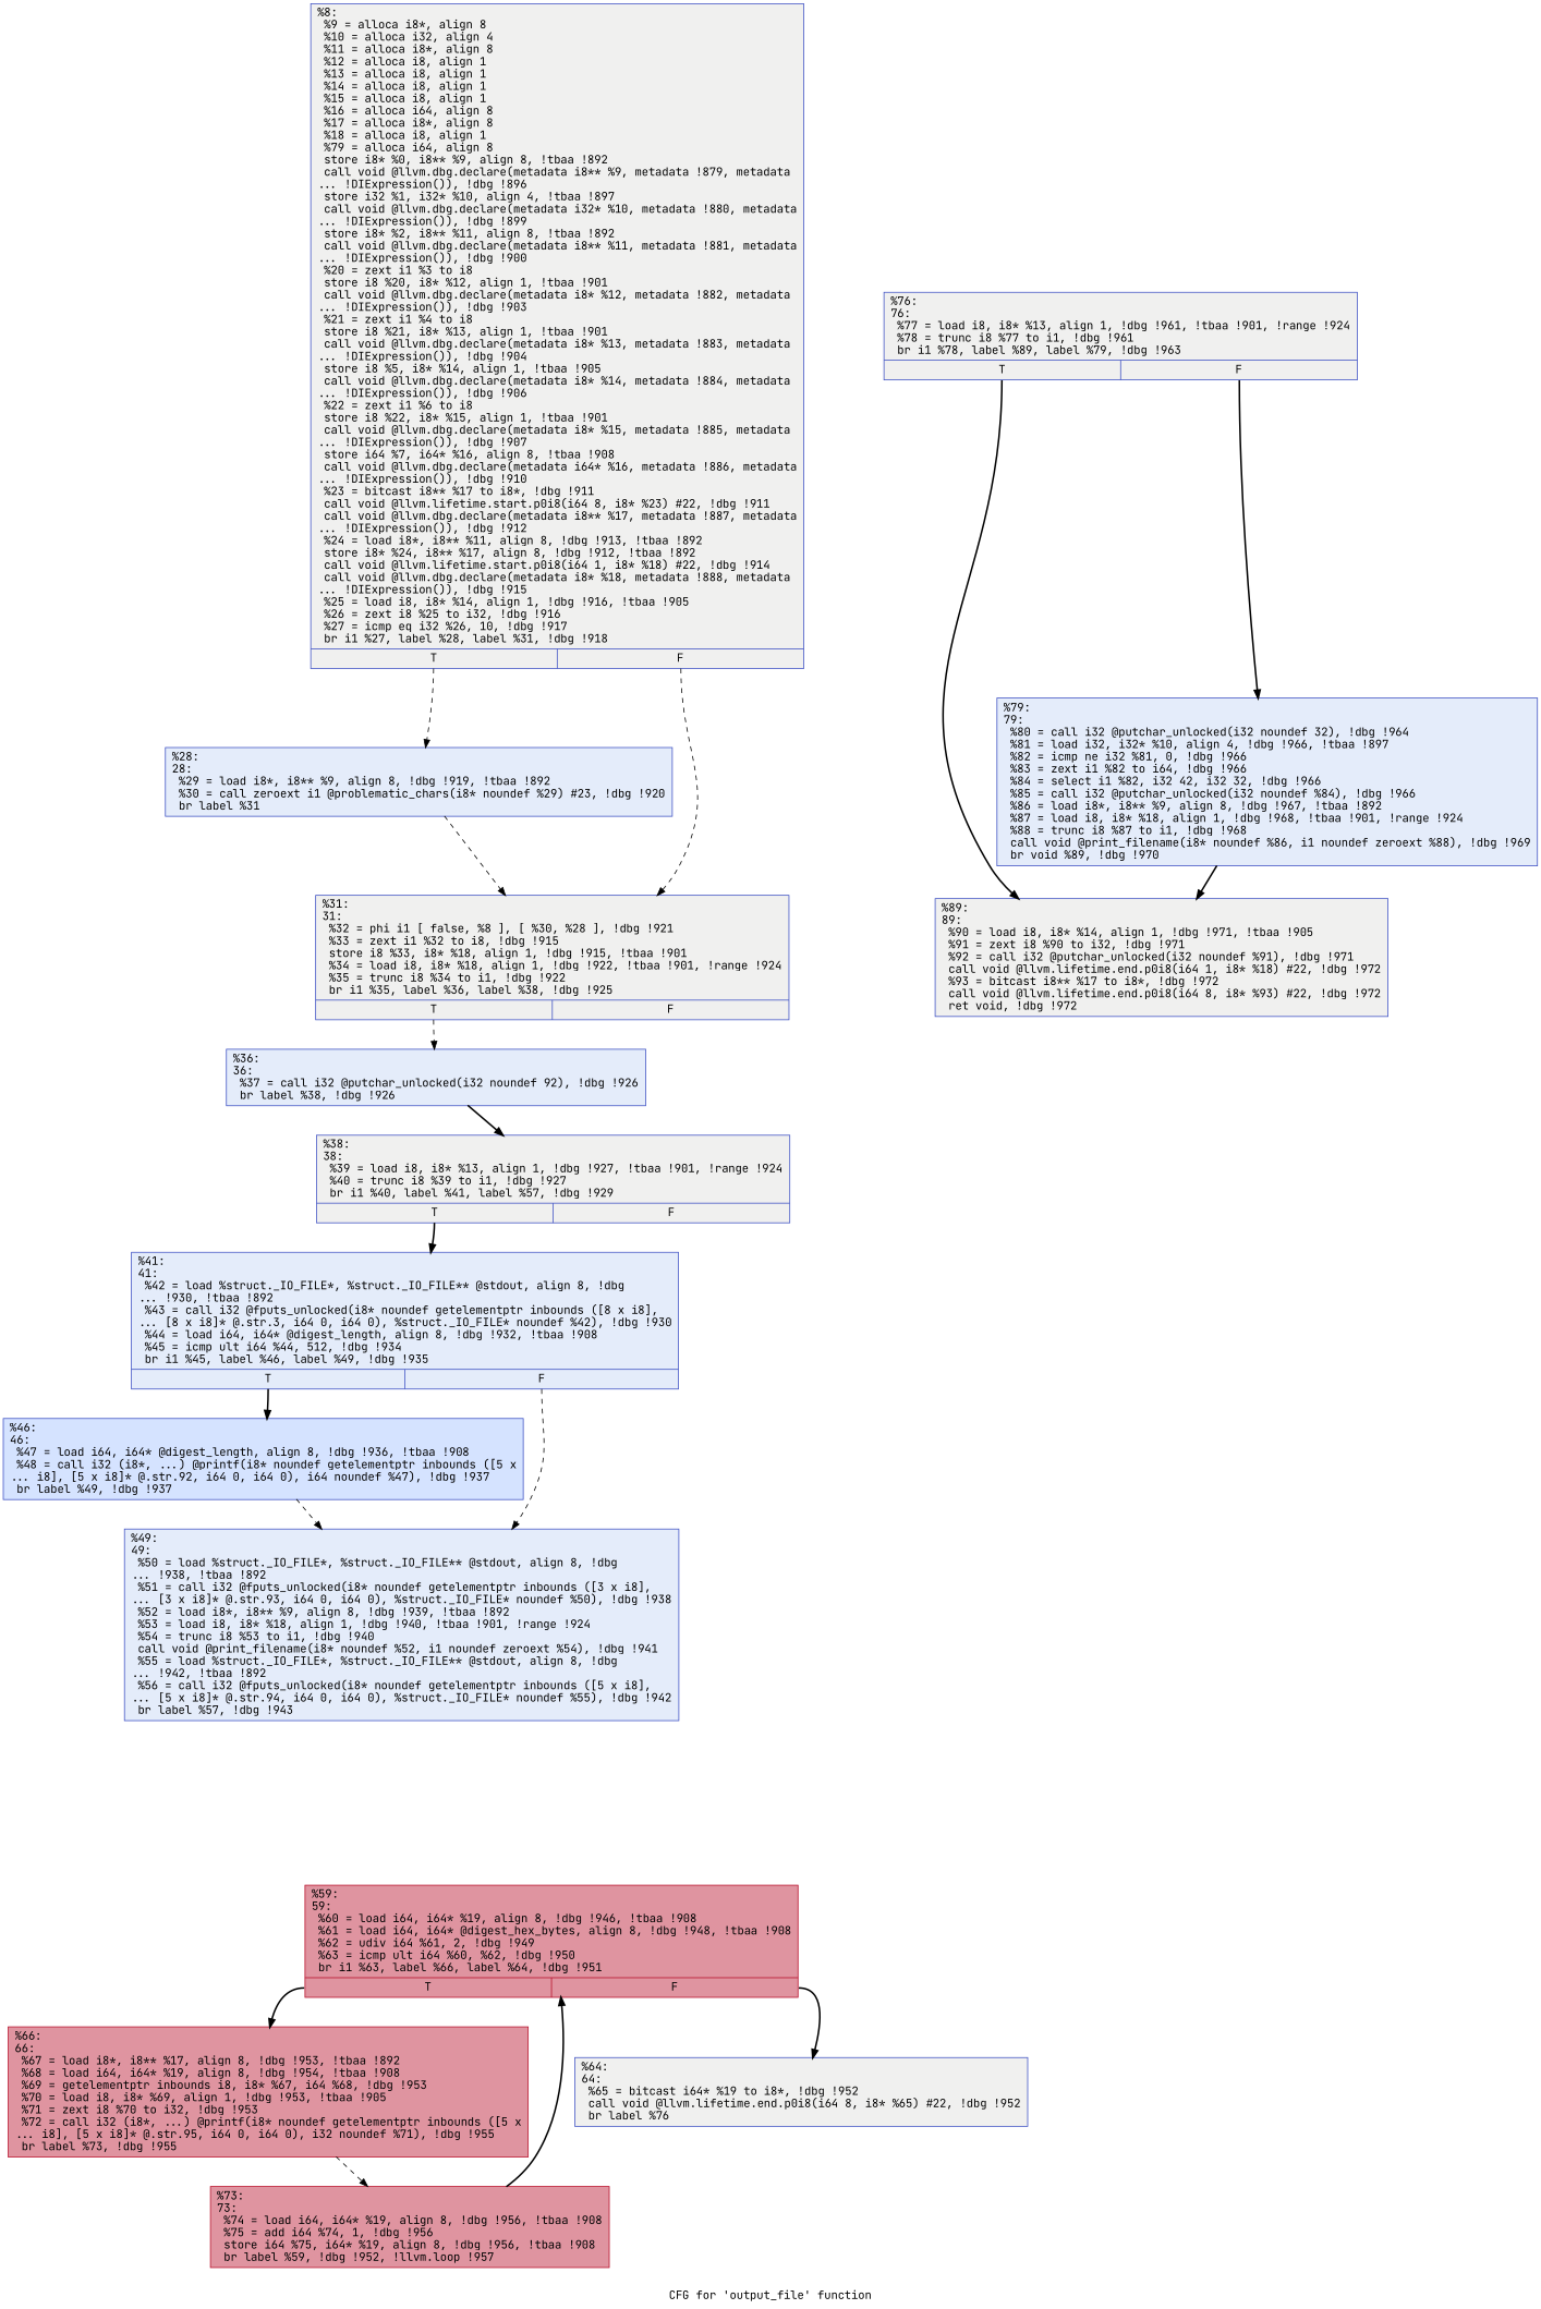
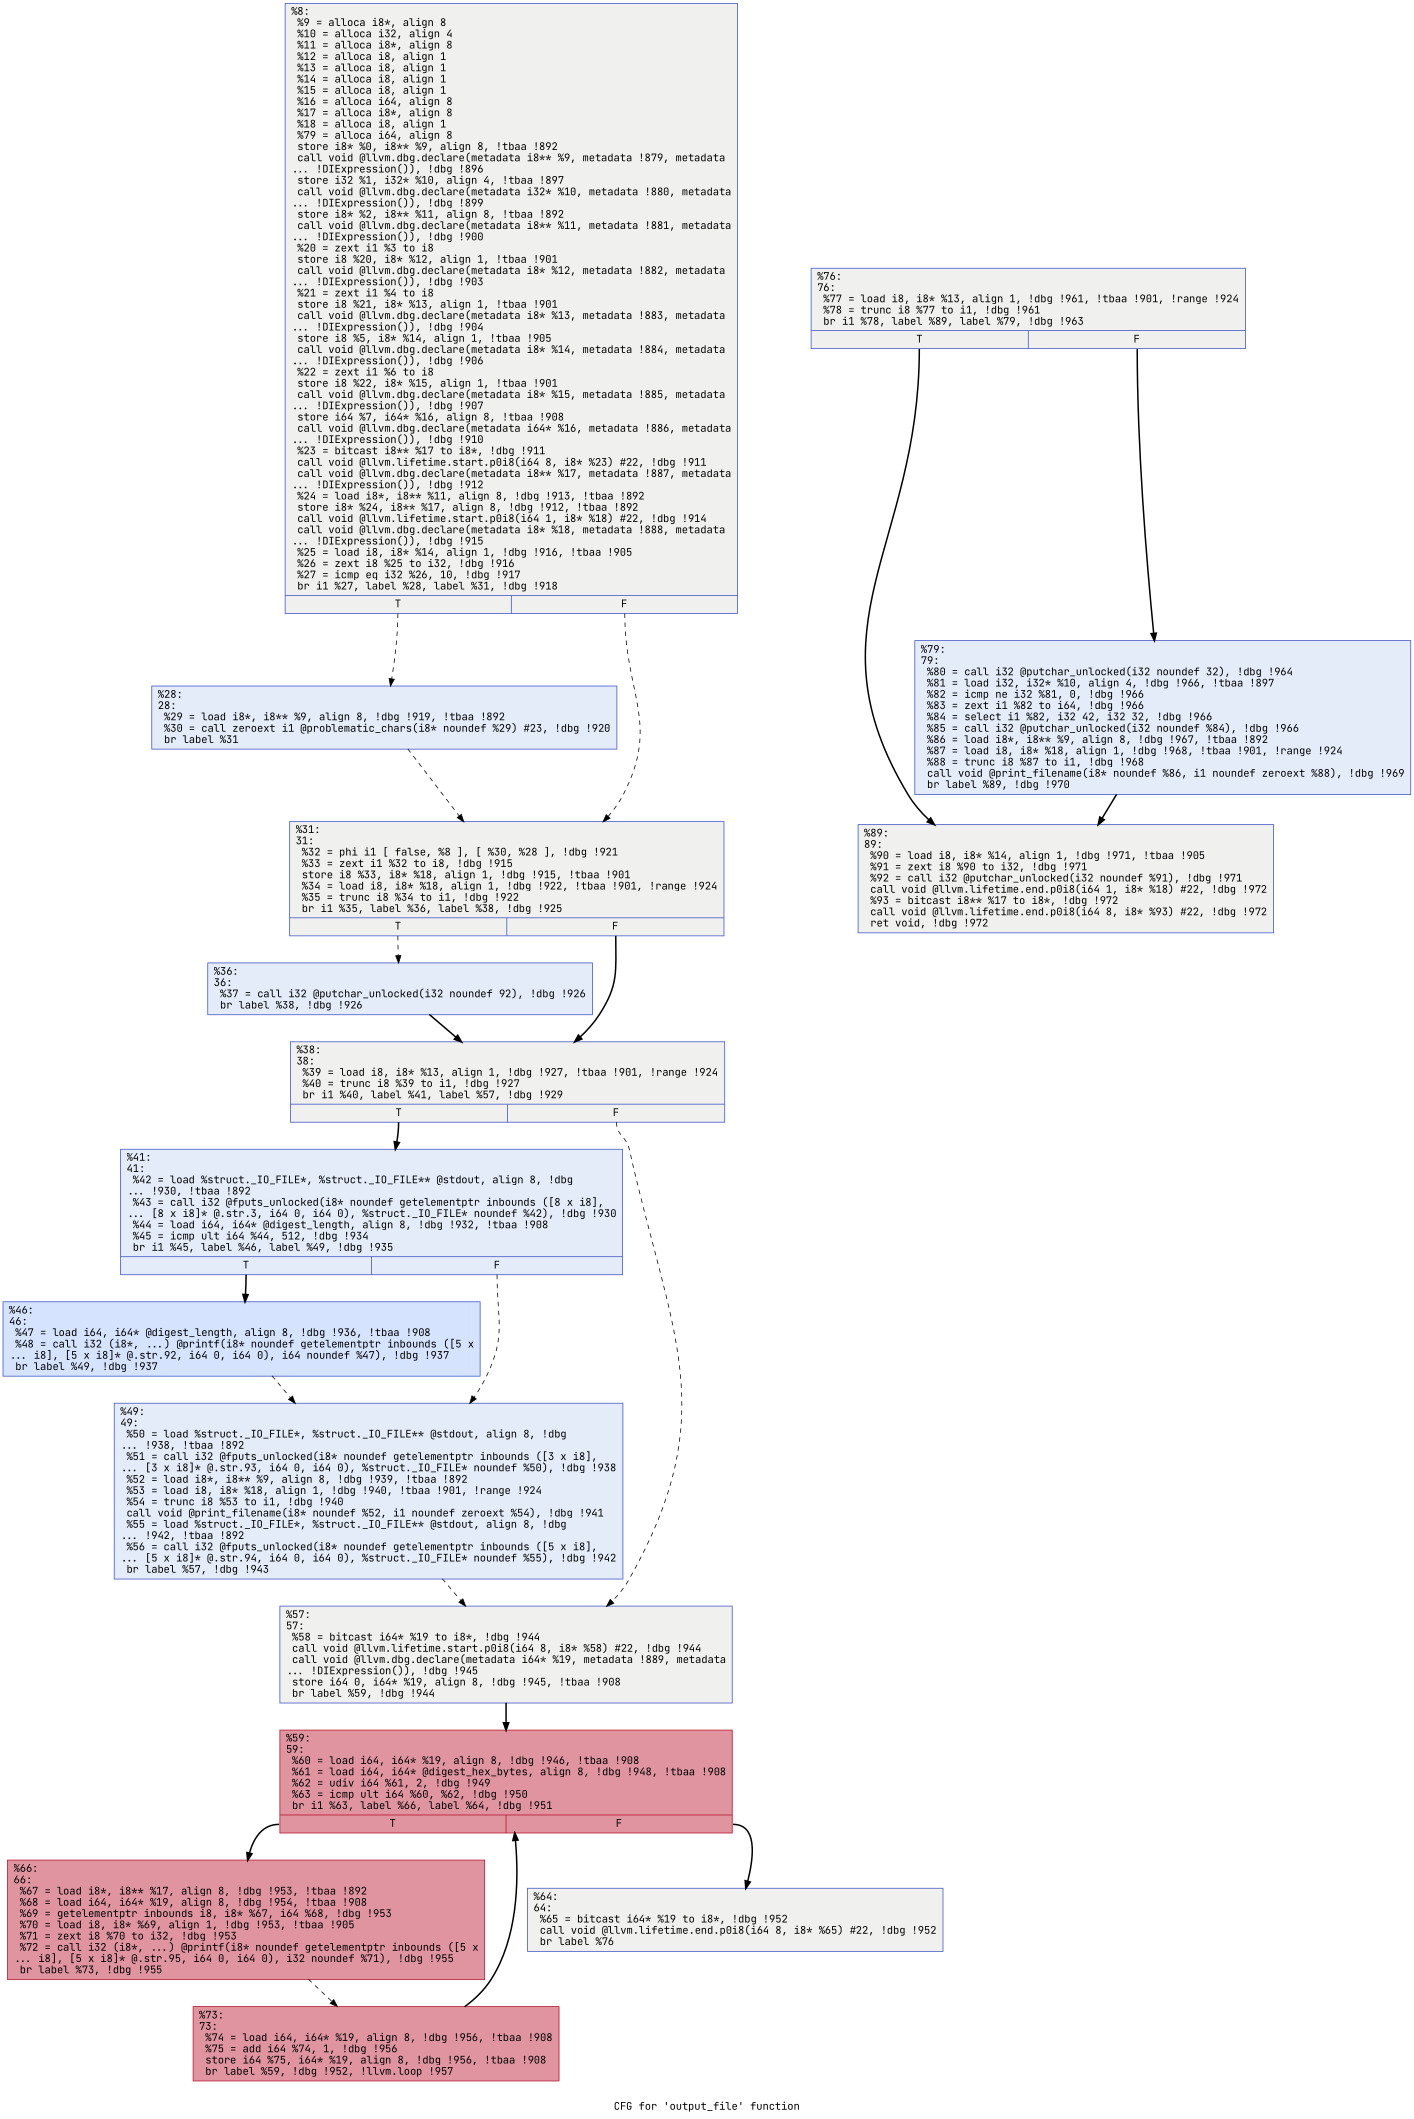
  digraph {
    fontname="JetBrains Mono"
    label="CFG for 'output_file' function"
    node [color="#3d50c3ff" fillcolor="#dedcdb70" fontname="JetBrains Mono" shape=record style=filled]
    edge [fontname="JetBrains Mono" style=bold]
    n1 [label="{%8:\l  %9 = alloca i8*, align 8\l  %10 = alloca i32, align 4\l  %11 = alloca i8*, align 8\l  %12 = alloca i8, align 1\l  %13 = alloca i8, align 1\l  %14 = alloca i8, align 1\l  %15 = alloca i8, align 1\l  %16 = alloca i64, align 8\l  %17 = alloca i8*, align 8\l  %18 = alloca i8, align 1\l  %79 = alloca i64, align 8\l  store i8* %0, i8** %9, align 8, !tbaa !892\l  call void @llvm.dbg.declare(metadata i8** %9, metadata !879, metadata\l... !DIExpression()), !dbg !896\l  store i32 %1, i32* %10, align 4, !tbaa !897\l  call void @llvm.dbg.declare(metadata i32* %10, metadata !880, metadata\l... !DIExpression()), !dbg !899\l  store i8* %2, i8** %11, align 8, !tbaa !892\l  call void @llvm.dbg.declare(metadata i8** %11, metadata !881, metadata\l... !DIExpression()), !dbg !900\l  %20 = zext i1 %3 to i8\l  store i8 %20, i8* %12, align 1, !tbaa !901\l  call void @llvm.dbg.declare(metadata i8* %12, metadata !882, metadata\l... !DIExpression()), !dbg !903\l  %21 = zext i1 %4 to i8\l  store i8 %21, i8* %13, align 1, !tbaa !901\l  call void @llvm.dbg.declare(metadata i8* %13, metadata !883, metadata\l... !DIExpression()), !dbg !904\l  store i8 %5, i8* %14, align 1, !tbaa !905\l  call void @llvm.dbg.declare(metadata i8* %14, metadata !884, metadata\l... !DIExpression()), !dbg !906\l  %22 = zext i1 %6 to i8\l  store i8 %22, i8* %15, align 1, !tbaa !901\l  call void @llvm.dbg.declare(metadata i8* %15, metadata !885, metadata\l... !DIExpression()), !dbg !907\l  store i64 %7, i64* %16, align 8, !tbaa !908\l  call void @llvm.dbg.declare(metadata i64* %16, metadata !886, metadata\l... !DIExpression()), !dbg !910\l  %23 = bitcast i8** %17 to i8*, !dbg !911\l  call void @llvm.lifetime.start.p0i8(i64 8, i8* %23) #22, !dbg !911\l  call void @llvm.dbg.declare(metadata i8** %17, metadata !887, metadata\l... !DIExpression()), !dbg !912\l  %24 = load i8*, i8** %11, align 8, !dbg !913, !tbaa !892\l  store i8* %24, i8** %17, align 8, !dbg !912, !tbaa !892\l  call void @llvm.lifetime.start.p0i8(i64 1, i8* %18) #22, !dbg !914\l  call void @llvm.dbg.declare(metadata i8* %18, metadata !888, metadata\l... !DIExpression()), !dbg !915\l  %25 = load i8, i8* %14, align 1, !dbg !916, !tbaa !905\l  %26 = zext i8 %25 to i32, !dbg !916\l  %27 = icmp eq i32 %26, 10, !dbg !917\l  br i1 %27, label %28, label %31, !dbg !918\l|{<s0>T|<s1>F}}"]
    n2 [fillcolor="#c1d4f470" label="{%28:\l28:                                               \l  %29 = load i8*, i8** %9, align 8, !dbg !919, !tbaa !892\l  %30 = call zeroext i1 @problematic_chars(i8* noundef %29) #23, !dbg !920\l  br label %31\l}"]
    n3 [label="{%31:\l31:                                               \l  %32 = phi i1 [ false, %8 ], [ %30, %28 ], !dbg !921\l  %33 = zext i1 %32 to i8, !dbg !915\l  store i8 %33, i8* %18, align 1, !dbg !915, !tbaa !901\l  %34 = load i8, i8* %18, align 1, !dbg !922, !tbaa !901, !range !924\l  %35 = trunc i8 %34 to i1, !dbg !922\l  br i1 %35, label %36, label %38, !dbg !925\l|{<s0>T|<s1>F}}"]
    n4 [fillcolor="#c1d4f470" label="{%36:\l36:                                               \l  %37 = call i32 @putchar_unlocked(i32 noundef 92), !dbg !926\l  br label %38, !dbg !926\l}"]
    n5 [label="{%38:\l38:                                               \l  %39 = load i8, i8* %13, align 1, !dbg !927, !tbaa !901, !range !924\l  %40 = trunc i8 %39 to i1, !dbg !927\l  br i1 %40, label %41, label %57, !dbg !929\l|{<s0>T|<s1>F}}"]
    n6 [fillcolor="#c1d4f470" label="{%41:\l41:                                               \l  %42 = load %struct._IO_FILE*, %struct._IO_FILE** @stdout, align 8, !dbg\l... !930, !tbaa !892\l  %43 = call i32 @fputs_unlocked(i8* noundef getelementptr inbounds ([8 x i8],\l... [8 x i8]* @.str.3, i64 0, i64 0), %struct._IO_FILE* noundef %42), !dbg !930\l  %44 = load i64, i64* @digest_length, align 8, !dbg !932, !tbaa !908\l  %45 = icmp ult i64 %44, 512, !dbg !934\l  br i1 %45, label %46, label %49, !dbg !935\l|{<s0>T|<s1>F}}"]
+   n7 [label="{%57:\l57:                                               \l  %58 = bitcast i64* %19 to i8*, !dbg !944\l  call void @llvm.lifetime.start.p0i8(i64 8, i8* %58) #22, !dbg !944\l  call void @llvm.dbg.declare(metadata i64* %19, metadata !889, metadata\l... !DIExpression()), !dbg !945\l  store i64 0, i64* %19, align 8, !dbg !945, !tbaa !908\l  br label %59, !dbg !944\l}"]
    n8 [fillcolor="#a1c0ff70" label="{%46:\l46:                                               \l  %47 = load i64, i64* @digest_length, align 8, !dbg !936, !tbaa !908\l  %48 = call i32 (i8*, ...) @printf(i8* noundef getelementptr inbounds ([5 x\l... i8], [5 x i8]* @.str.92, i64 0, i64 0), i64 noundef %47), !dbg !937\l  br label %49, !dbg !937\l}"]
    n9 [fillcolor="#c1d4f470" label="{%49:\l49:                                               \l  %50 = load %struct._IO_FILE*, %struct._IO_FILE** @stdout, align 8, !dbg\l... !938, !tbaa !892\l  %51 = call i32 @fputs_unlocked(i8* noundef getelementptr inbounds ([3 x i8],\l... [3 x i8]* @.str.93, i64 0, i64 0), %struct._IO_FILE* noundef %50), !dbg !938\l  %52 = load i8*, i8** %9, align 8, !dbg !939, !tbaa !892\l  %53 = load i8, i8* %18, align 1, !dbg !940, !tbaa !901, !range !924\l  %54 = trunc i8 %53 to i1, !dbg !940\l  call void @print_filename(i8* noundef %52, i1 noundef zeroext %54), !dbg !941\l  %55 = load %struct._IO_FILE*, %struct._IO_FILE** @stdout, align 8, !dbg\l... !942, !tbaa !892\l  %56 = call i32 @fputs_unlocked(i8* noundef getelementptr inbounds ([5 x i8],\l... [5 x i8]* @.str.94, i64 0, i64 0), %struct._IO_FILE* noundef %55), !dbg !942\l  br label %57, !dbg !943\l}"]
    n10 [color="#b70d28ff" fillcolor="#b70d2870" label="{%59:\l59:                                               \l  %60 = load i64, i64* %19, align 8, !dbg !946, !tbaa !908\l  %61 = load i64, i64* @digest_hex_bytes, align 8, !dbg !948, !tbaa !908\l  %62 = udiv i64 %61, 2, !dbg !949\l  %63 = icmp ult i64 %60, %62, !dbg !950\l  br i1 %63, label %66, label %64, !dbg !951\l|{<s0>T|<s1>F}}"]
    n11 [color="#b70d28ff" fillcolor="#b70d2870" label="{%66:\l66:                                               \l  %67 = load i8*, i8** %17, align 8, !dbg !953, !tbaa !892\l  %68 = load i64, i64* %19, align 8, !dbg !954, !tbaa !908\l  %69 = getelementptr inbounds i8, i8* %67, i64 %68, !dbg !953\l  %70 = load i8, i8* %69, align 1, !dbg !953, !tbaa !905\l  %71 = zext i8 %70 to i32, !dbg !953\l  %72 = call i32 (i8*, ...) @printf(i8* noundef getelementptr inbounds ([5 x\l... i8], [5 x i8]* @.str.95, i64 0, i64 0), i32 noundef %71), !dbg !955\l  br label %73, !dbg !955\l}"]
    n12 [label="{%64:\l64:                                               \l  %65 = bitcast i64* %19 to i8*, !dbg !952\l  call void @llvm.lifetime.end.p0i8(i64 8, i8* %65) #22, !dbg !952\l  br label %76\l}"]
    n13 [color="#b70d28ff" fillcolor="#b70d2870" label="{%73:\l73:                                               \l  %74 = load i64, i64* %19, align 8, !dbg !956, !tbaa !908\l  %75 = add i64 %74, 1, !dbg !956\l  store i64 %75, i64* %19, align 8, !dbg !956, !tbaa !908\l  br label %59, !dbg !952, !llvm.loop !957\l}"]
    n14 [label="{%76:\l76:                                               \l  %77 = load i8, i8* %13, align 1, !dbg !961, !tbaa !901, !range !924\l  %78 = trunc i8 %77 to i1, !dbg !961\l  br i1 %78, label %89, label %79, !dbg !963\l|{<s0>T|<s1>F}}"]
    n15 [label="{%89:\l89:                                               \l  %90 = load i8, i8* %14, align 1, !dbg !971, !tbaa !905\l  %91 = zext i8 %90 to i32, !dbg !971\l  %92 = call i32 @putchar_unlocked(i32 noundef %91), !dbg !971\l  call void @llvm.lifetime.end.p0i8(i64 1, i8* %18) #22, !dbg !972\l  %93 = bitcast i8** %17 to i8*, !dbg !972\l  call void @llvm.lifetime.end.p0i8(i64 8, i8* %93) #22, !dbg !972\l  ret void, !dbg !972\l}"]
-   n16 [fillcolor="#c1d4f470" label="{%79:\l79:                                               \l  %80 = call i32 @putchar_unlocked(i32 noundef 32), !dbg !964\l  %81 = load i32, i32* %10, align 4, !dbg !966, !tbaa !897\l  %82 = icmp ne i32 %81, 0, !dbg !966\l  %83 = zext i1 %82 to i64, !dbg !966\l  %84 = select i1 %82, i32 42, i32 32, !dbg !966\l  %85 = call i32 @putchar_unlocked(i32 noundef %84), !dbg !966\l  %86 = load i8*, i8** %9, align 8, !dbg !967, !tbaa !892\l  %87 = load i8, i8* %18, align 1, !dbg !968, !tbaa !901, !range !924\l  %88 = trunc i8 %87 to i1, !dbg !968\l  call void @print_filename(i8* noundef %86, i1 noundef zeroext %88), !dbg !969\l  br void %89, !dbg !970\l}"]
+   n16 [fillcolor="#c1d4f470" label="{%79:\l79:                                               \l  %80 = call i32 @putchar_unlocked(i32 noundef 32), !dbg !964\l  %81 = load i32, i32* %10, align 4, !dbg !966, !tbaa !897\l  %82 = icmp ne i32 %81, 0, !dbg !966\l  %83 = zext i1 %82 to i64, !dbg !966\l  %84 = select i1 %82, i32 42, i32 32, !dbg !966\l  %85 = call i32 @putchar_unlocked(i32 noundef %84), !dbg !966\l  %86 = load i8*, i8** %9, align 8, !dbg !967, !tbaa !892\l  %87 = load i8, i8* %18, align 1, !dbg !968, !tbaa !901, !range !924\l  %88 = trunc i8 %87 to i1, !dbg !968\l  call void @print_filename(i8* noundef %86, i1 noundef zeroext %88), !dbg !969\l  br label %89, !dbg !970\l}"]
    n1 -> n2 [style=dashed tailport=s0]
    n1 -> n3 [style=dashed tailport=s1]
    n2 -> n3 [style=dashed]
    n3 -> n4 [style=dashed tailport=s0]
+   n3 -> n5 [tailport=s1]
    n4 -> n5
    n5 -> n6 [tailport=s0]
+   n5 -> n7 [style=dashed tailport=s1]
    n6 -> n8 [tailport=s0]
    n6 -> n9 [style=dashed tailport=s1]
+   n7 -> n10
    n8 -> n9 [style=dashed]
+   n9 -> n7 [style=dashed]
    n10 -> n11 [tailport=s0]
    n10 -> n12 [tailport=s1]
    n11 -> n13 [style=dashed]
    n13 -> n10
    n14 -> n15 [tailport=s0]
    n14 -> n16 [tailport=s1]
    n16 -> n15
  }
